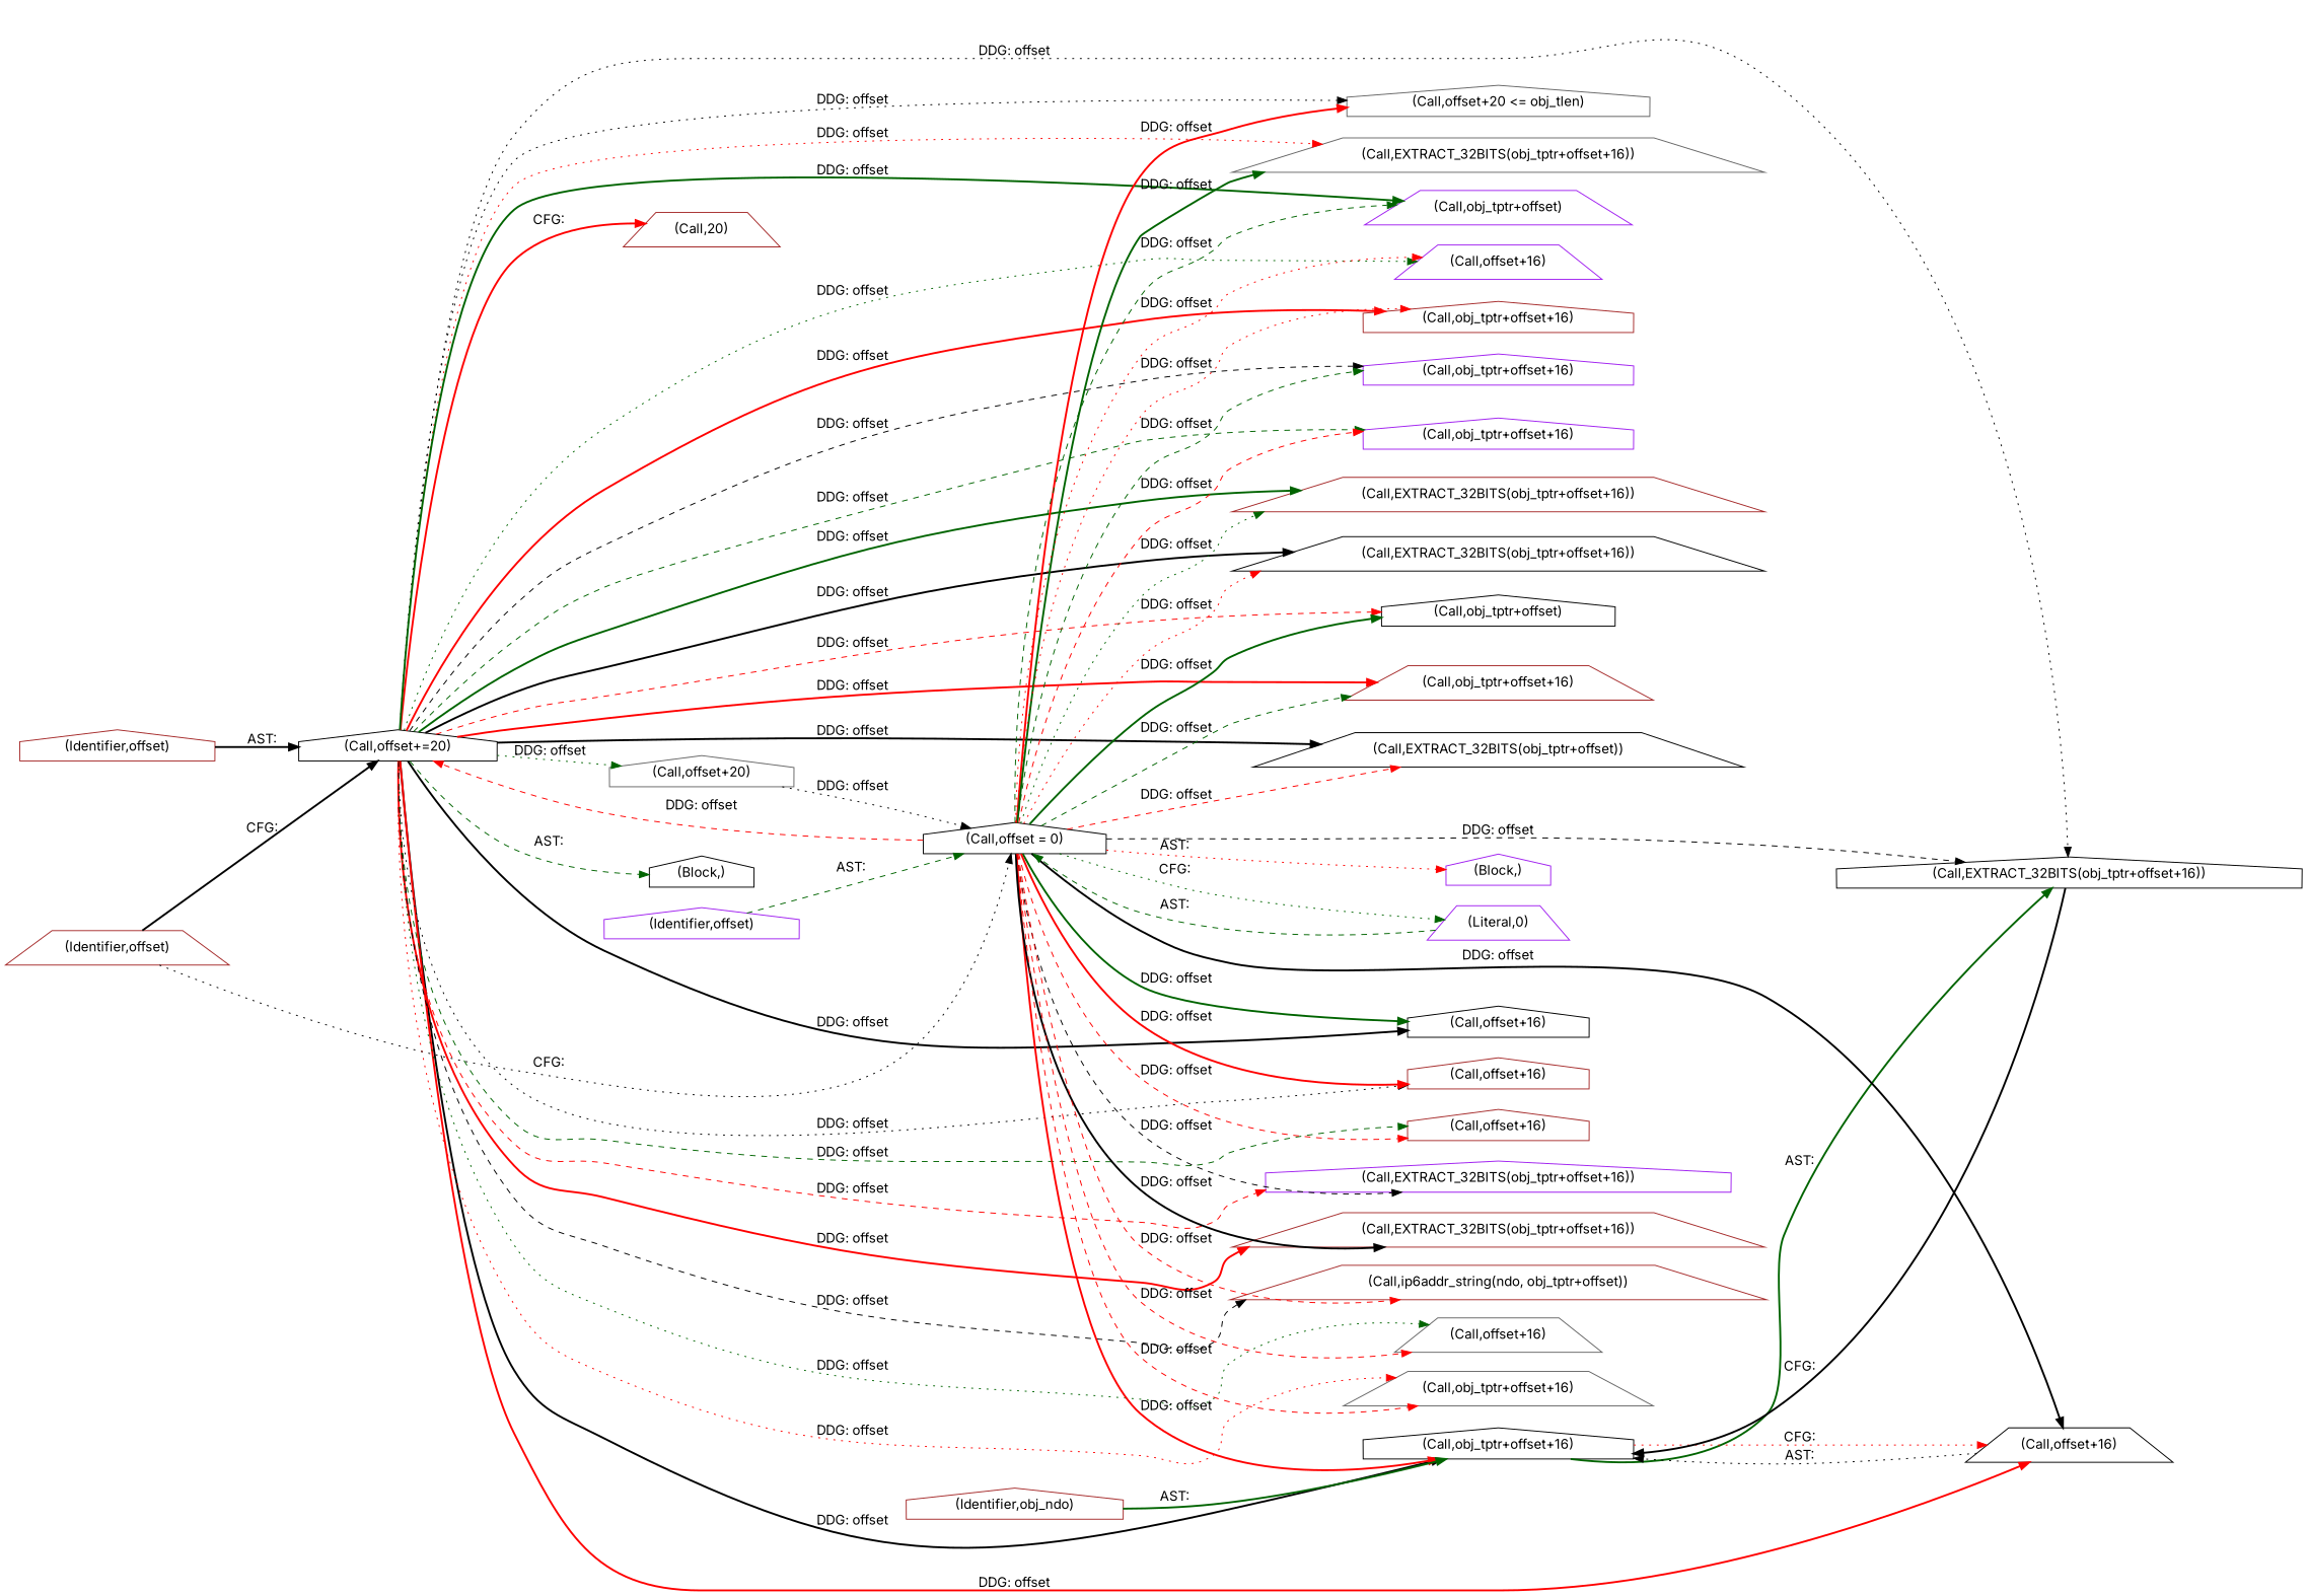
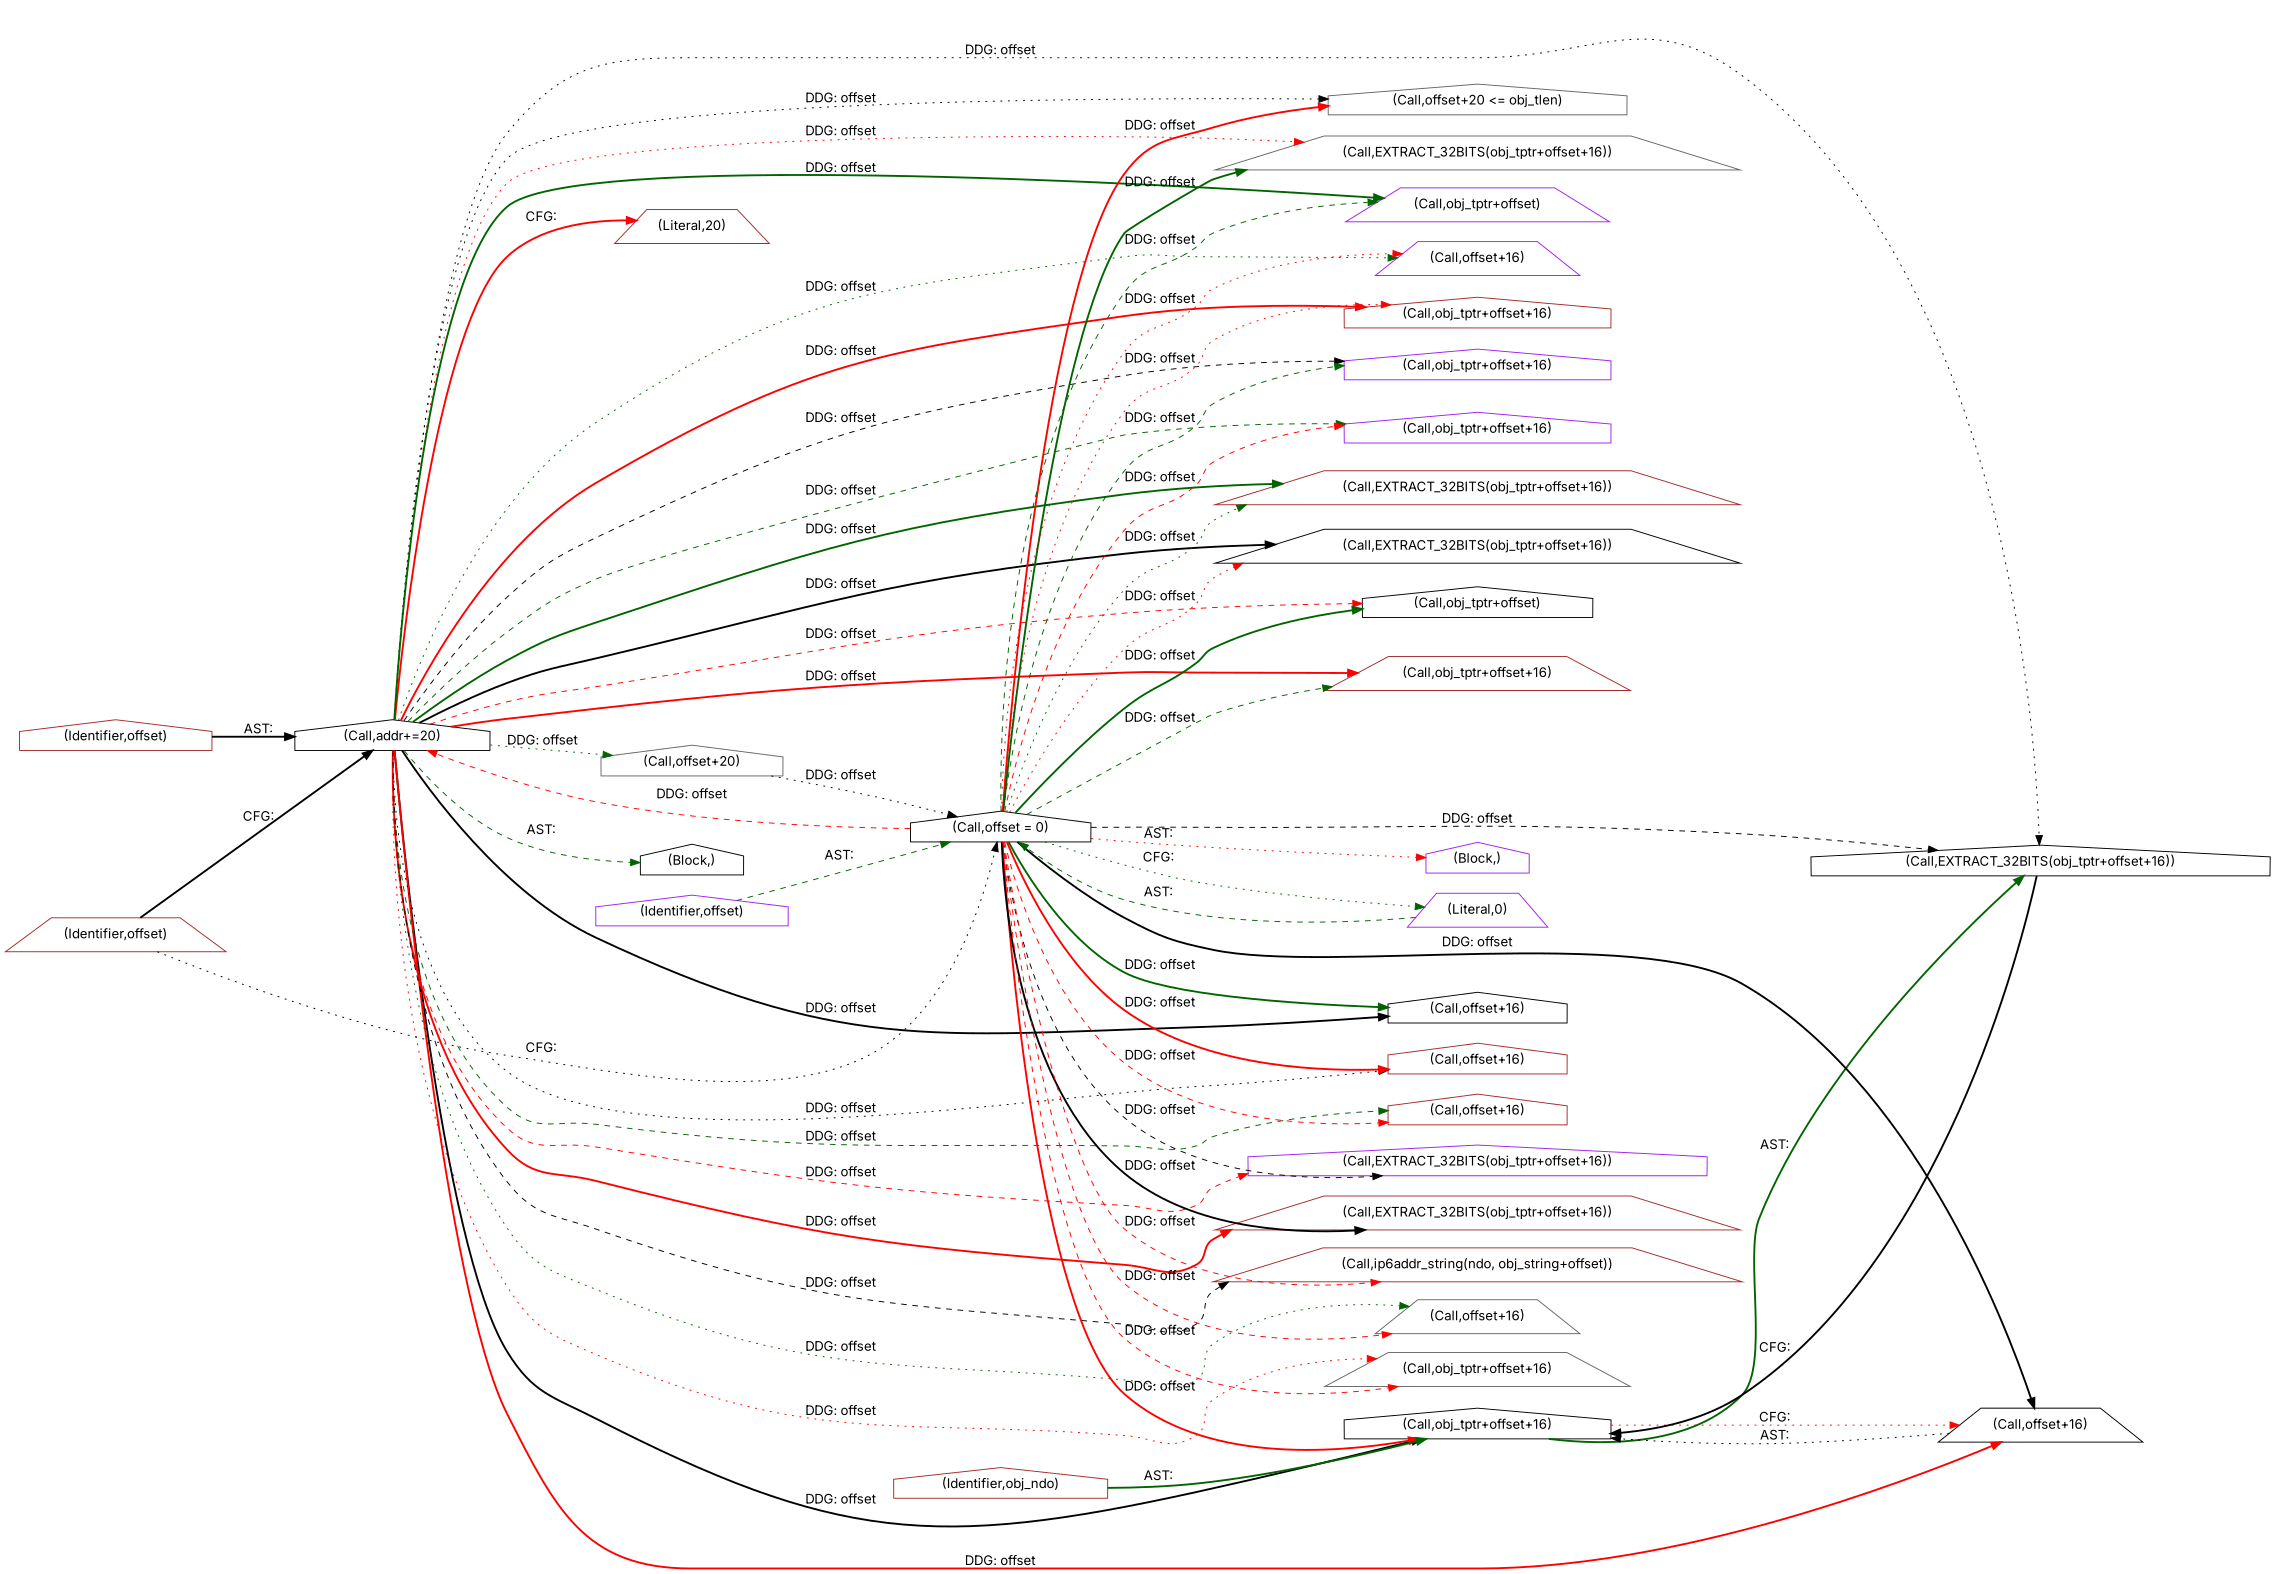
  digraph {
    fontname=Inter
    rankdir=LR
    node [color=brown fontname=Inter shape=house]
    edge [color=red fontname=Inter style=bold]
    n1 [color=black label="(Call,obj_tptr+offset+16)"]
    n2 [color=black label="(Call,EXTRACT_32BITS(obj_tptr+offset+16))"]
    n3 [color=black label="(Call,offset+16)" shape=trapezium]
-   n4 [color=black label="(Call,offset+=20)"]
-   n5 [label="(Call,20)" shape=trapezium]
-   n6 [color=black label="(Call,EXTRACT_32BITS(obj_tptr+offset))" shape=trapezium]
+   n4 [color=black label="(Call,addr+=20)"]
+   n5 [label="(Literal,20)" shape=trapezium]
    n7 [color=black label="(Call,offset+16)"]
    n8 [color=purple label="(Call,EXTRACT_32BITS(obj_tptr+offset+16))"]
    n9 [color=gray40 label="(Call,offset+20 <= obj_tlen)"]
    n10 [color=gray40 label="(Call,EXTRACT_32BITS(obj_tptr+offset+16))" shape=trapezium]
    n11 [color=purple label="(Call,obj_tptr+offset)" shape=trapezium]
    n12 [color=purple label="(Call,offset+16)" shape=trapezium]
    n13 [label="(Call,obj_tptr+offset+16)"]
    n14 [color=purple label="(Call,obj_tptr+offset+16)"]
    n15 [color=purple label="(Call,obj_tptr+offset+16)"]
    n16 [label="(Call,EXTRACT_32BITS(obj_tptr+offset+16))" shape=trapezium]
    n17 [color=black label="(Call,EXTRACT_32BITS(obj_tptr+offset+16))" shape=trapezium]
    n18 [color=black label="(Call,obj_tptr+offset)"]
    n19 [color=black label="(Block,)"]
    n20 [label="(Call,obj_tptr+offset+16)" shape=trapezium]
    n21 [label="(Call,offset+16)"]
    n22 [label="(Call,offset+16)"]
    n23 [label="(Call,EXTRACT_32BITS(obj_tptr+offset+16))" shape=trapezium]
-   n24 [label="(Call,ip6addr_string(ndo, obj_tptr+offset))" shape=trapezium]
+   n24 [label="(Call,ip6addr_string(ndo, obj_string+offset))" shape=trapezium]
    n25 [color=gray40 label="(Call,offset+20)"]
    n26 [color=gray40 label="(Call,offset+16)" shape=trapezium]
    n27 [color=gray40 label="(Call,obj_tptr+offset+16)" shape=trapezium]
    n28 [color=black label="(Call,offset = 0)"]
    n29 [color=purple label="(Block,)"]
    n30 [color=purple label="(Literal,0)" shape=trapezium]
    n31 [label="(Identifier,obj_ndo)"]
    n32 [label="(Identifier,offset)" shape=trapezium]
    n33 [label="(Identifier,offset)"]
    n34 [color=purple label="(Identifier,offset)"]
    n1 -> n2 [color=darkgreen label="AST: "]
    n1 -> n3 [label="CFG: " style=dotted]
    n2 -> n1 [color=black label="CFG: "]
    n3 -> n1 [color=black label="AST: " style=dotted]
    n4 -> n1 [color=black label="DDG: offset"]
    n4 -> n2 [color=black label="DDG: offset" style=dotted]
    n4 -> n3 [label="DDG: offset"]
    n4 -> n5 [label="CFG: "]
-   n4 -> n6 [color=black label="DDG: offset"]
    n4 -> n7 [color=black label="DDG: offset"]
    n4 -> n8 [label="DDG: offset" style=dashed]
    n4 -> n9 [color=black label="DDG: offset" style=dotted]
    n4 -> n10 [label="DDG: offset" style=dotted]
    n4 -> n11 [color=darkgreen label="DDG: offset"]
    n4 -> n12 [color=darkgreen label="DDG: offset" style=dotted]
    n4 -> n13 [label="DDG: offset"]
    n4 -> n14 [color=black label="DDG: offset" style=dashed]
    n4 -> n15 [color=darkgreen label="DDG: offset" style=dashed]
    n4 -> n16 [color=darkgreen label="DDG: offset"]
    n4 -> n17 [color=black label="DDG: offset"]
    n4 -> n18 [label="DDG: offset" style=dashed]
    n4 -> n19 [color=darkgreen label="AST: " style=dashed]
    n4 -> n20 [label="DDG: offset"]
    n4 -> n21 [color=black label="DDG: offset" style=dotted]
    n4 -> n22 [color=darkgreen label="DDG: offset" style=dashed]
    n4 -> n23 [label="DDG: offset"]
    n4 -> n24 [color=black label="DDG: offset" style=dashed]
    n4 -> n25 [color=darkgreen label="DDG: offset" style=dotted]
    n4 -> n26 [color=darkgreen label="DDG: offset" style=dotted]
    n4 -> n27 [label="DDG: offset" style=dotted]
    n25 -> n28 [color=black label="DDG: offset" style=dotted]
    n28 -> n1 [label="DDG: offset"]
    n28 -> n2 [color=black label="DDG: offset" style=dashed]
    n28 -> n3 [color=black label="DDG: offset"]
    n28 -> n4 [label="DDG: offset" style=dashed]
-   n28 -> n6 [label="DDG: offset" style=dashed]
    n28 -> n7 [color=darkgreen label="DDG: offset"]
    n28 -> n8 [color=black label="DDG: offset" style=dashed]
    n28 -> n9 [label="DDG: offset"]
    n28 -> n10 [color=darkgreen label="DDG: offset"]
    n28 -> n11 [color=darkgreen label="DDG: offset" style=dashed]
    n28 -> n12 [label="DDG: offset" style=dotted]
    n28 -> n13 [label="DDG: offset" style=dotted]
    n28 -> n14 [color=darkgreen label="DDG: offset" style=dashed]
    n28 -> n15 [label="DDG: offset" style=dashed]
    n28 -> n16 [color=darkgreen label="DDG: offset" style=dotted]
    n28 -> n17 [label="DDG: offset" style=dotted]
    n28 -> n18 [color=darkgreen label="DDG: offset"]
    n28 -> n20 [color=darkgreen label="DDG: offset" style=dashed]
    n28 -> n21 [label="DDG: offset"]
    n28 -> n22 [label="DDG: offset" style=dashed]
    n28 -> n23 [color=black label="DDG: offset"]
    n28 -> n24 [label="DDG: offset" style=dashed]
    n28 -> n26 [label="DDG: offset" style=dashed]
    n28 -> n27 [label="DDG: offset" style=dashed]
    n28 -> n29 [label="AST: " style=dotted]
    n28 -> n30 [color=darkgreen label="CFG: " style=dotted]
    n30 -> n28 [color=darkgreen label="AST: " style=dashed]
    n31 -> n1 [color=darkgreen label="AST: "]
    n32 -> n4 [color=black label="CFG: "]
    n32 -> n28 [color=black label="CFG: " style=dotted]
    n33 -> n4 [color=black label="AST: "]
    n34 -> n28 [color=darkgreen label="AST: " style=dashed]
  }
